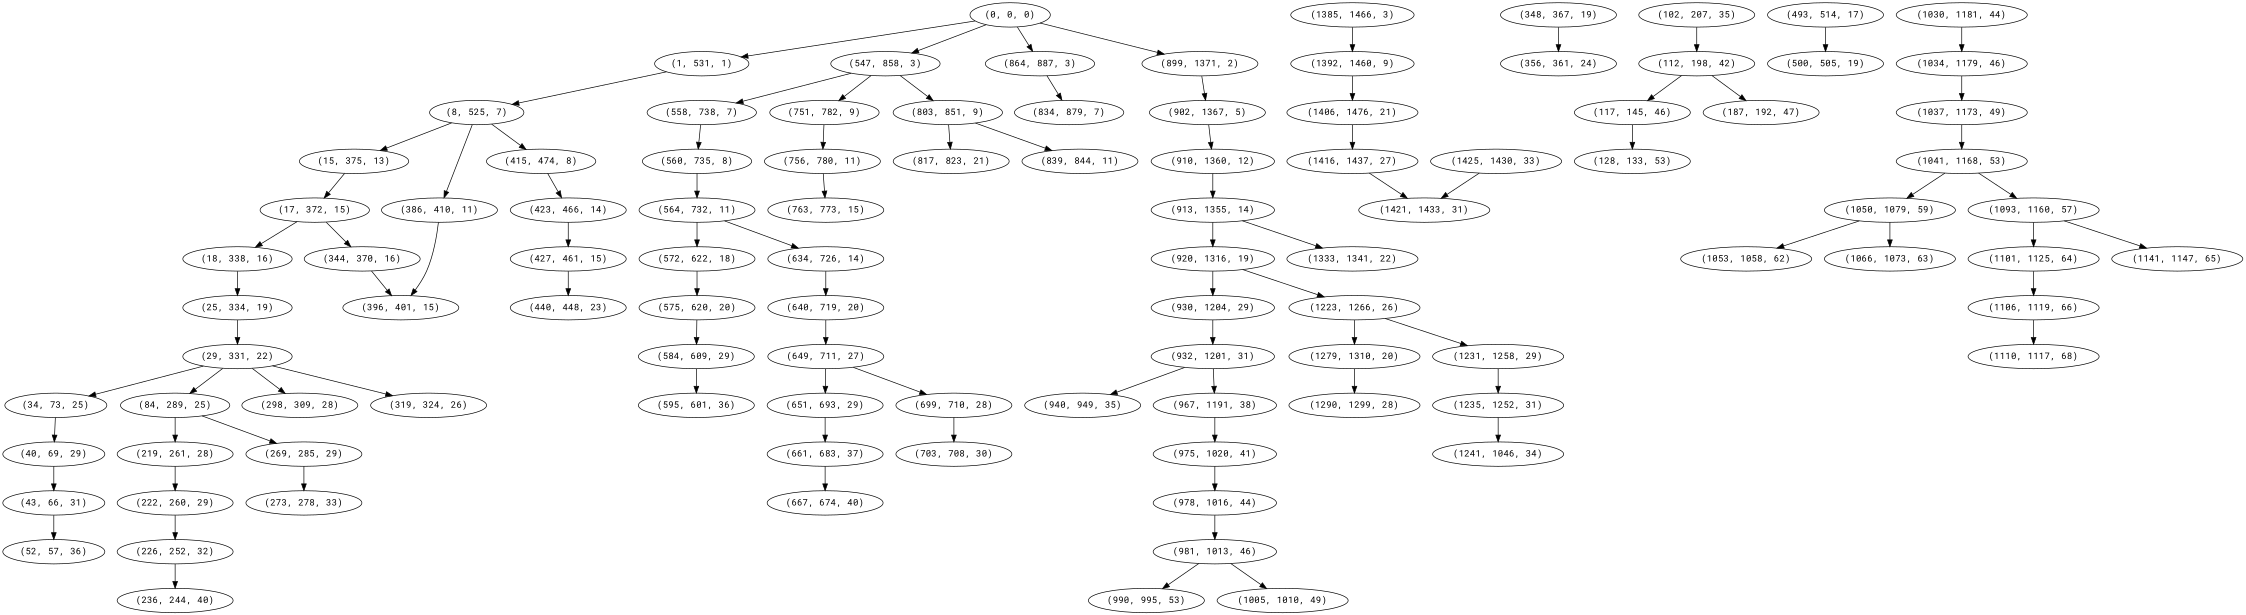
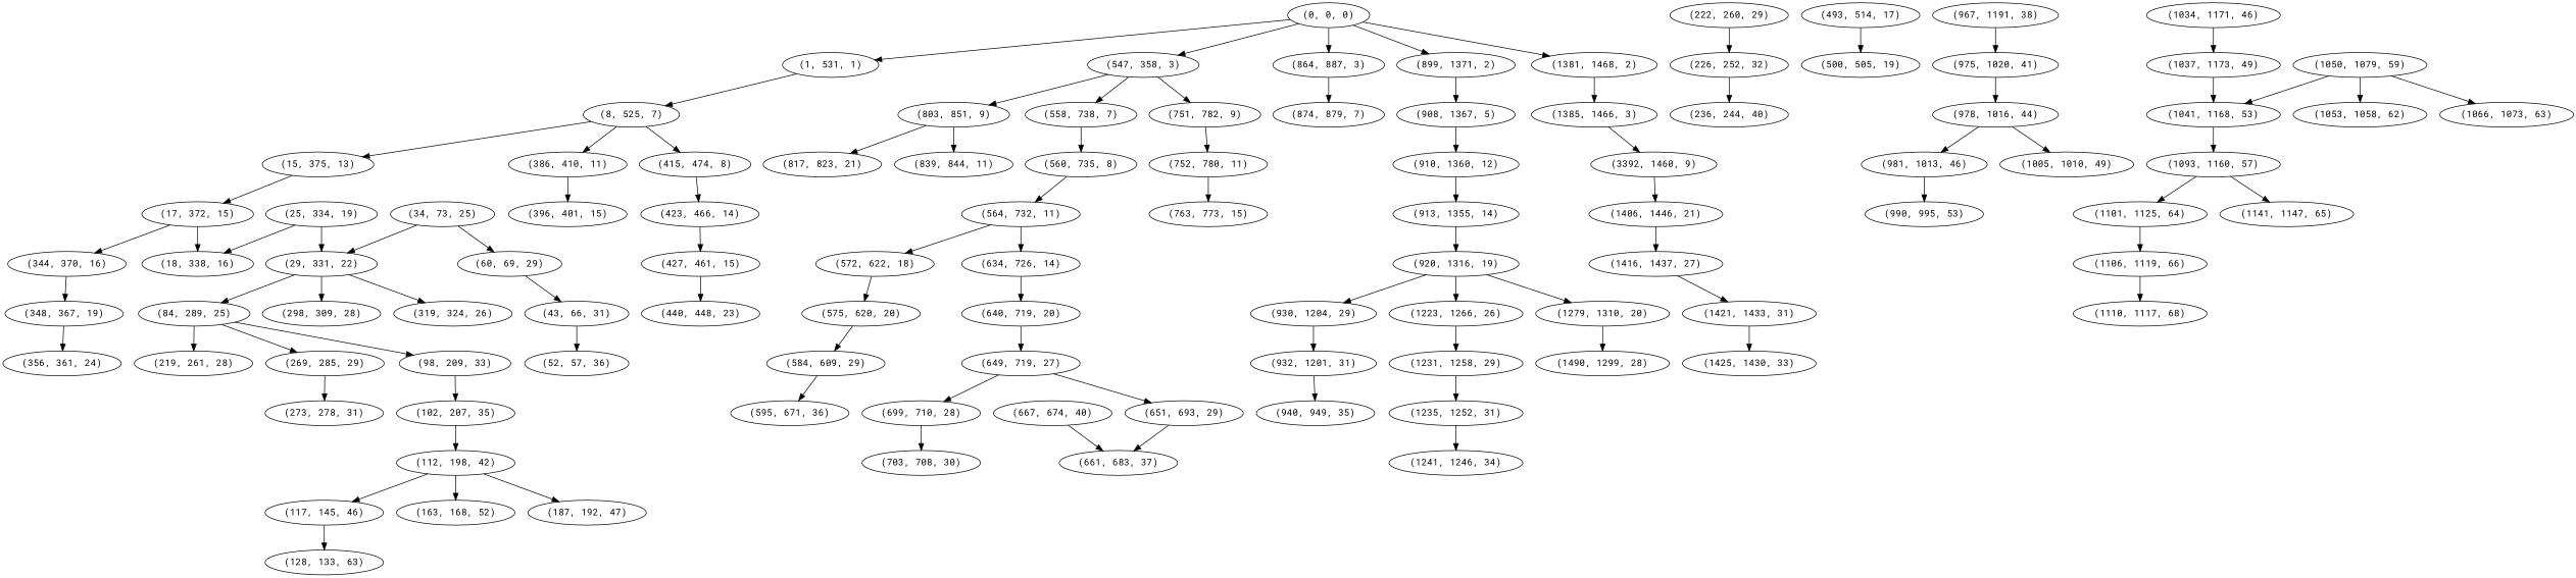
  digraph {
    fontname="Roboto Mono"
    node [fontname="Roboto Mono"]
    edge [fontname="Roboto Mono"]
    "(0, 0, 0)"
    "(1, 531, 1)"
-   "(547, 858, 3)"
+   "(547, 858, 3)" [label="(547, 358, 3)"]
    "(864, 887, 3)"
    "(899, 1371, 2)"
+   "(1381, 1468, 2)"
    "(8, 525, 7)"
    "(558, 738, 7)"
    "(751, 782, 9)"
    "(803, 851, 9)"
-   "(874, 879, 7)" [label="(834, 879, 7)"]
-   "(902, 1367, 5)"
+   "(874, 879, 7)"
+   "(902, 1367, 5)" [label="(908, 1367, 5)"]
    "(1385, 1466, 3)"
    "(15, 375, 13)"
    "(386, 410, 11)"
    "(415, 474, 8)"
    "(17, 372, 15)"
    "(396, 401, 15)"
    "(423, 466, 14)"
    "(18, 338, 16)"
    "(344, 370, 16)"
    "(25, 334, 19)"
    "(348, 367, 19)"
    "(29, 331, 22)"
    "(34, 73, 25)"
    "(84, 289, 25)"
    "(298, 309, 28)"
    "(319, 324, 26)"
-   "(40, 69, 29)"
+   "(40, 69, 29)" [label="(60, 69, 29)"]
+   "(98, 209, 33)"
    "(219, 261, 28)"
    "(269, 285, 29)"
    "(43, 66, 31)"
    "(52, 57, 36)"
    "(102, 207, 35)"
    "(222, 260, 29)"
-   "(273, 278, 33)"
+   "(273, 278, 33)" [label="(273, 278, 31)"]
    "(112, 198, 42)"
    "(117, 145, 46)"
+   "(163, 168, 52)"
    "(187, 192, 47)"
-   "(128, 133, 53)"
+   "(128, 133, 53)" [label="(128, 133, 63)"]
    "(226, 252, 32)"
    "(236, 244, 40)"
    "(356, 361, 24)"
    "(427, 461, 15)"
    "(440, 448, 23)"
    "(493, 514, 17)"
    "(500, 505, 19)"
    "(560, 735, 8)"
-   "(756, 780, 11)"
+   "(756, 780, 11)" [label="(752, 780, 11)"]
    "(817, 823, 21)"
    "(839, 844, 11)"
    "(564, 732, 11)"
    "(572, 622, 18)"
    "(634, 726, 14)"
    "(575, 620, 20)"
    "(640, 719, 20)"
    "(584, 609, 29)"
-   "(595, 601, 36)"
-   "(649, 711, 27)"
+   "(595, 601, 36)" [label="(595, 671, 36)"]
+   "(649, 711, 27)" [label="(649, 719, 27)"]
    "(651, 693, 29)"
    "(699, 710, 28)"
    "(661, 683, 37)"
    "(703, 708, 30)"
    "(667, 674, 40)"
    "(763, 773, 15)"
    "(910, 1360, 12)"
    "(913, 1355, 14)"
    "(920, 1316, 19)"
-   "(1333, 1341, 22)"
    "(930, 1204, 29)"
    "(1223, 1266, 26)"
    "(1279, 1310, 20)"
    "(932, 1201, 31)"
    "(1231, 1258, 29)"
-   "(1290, 1299, 28)"
+   "(1290, 1299, 28)" [label="(1490, 1299, 28)"]
    "(940, 949, 35)"
    "(967, 1191, 38)"
    "(975, 1020, 41)"
    "(978, 1016, 44)"
    "(981, 1013, 46)"
    "(990, 995, 53)"
    "(1005, 1010, 49)"
-   "(1030, 1181, 44)"
-   "(1034, 1179, 46)"
+   "(1034, 1179, 46)" [label="(1034, 1171, 46)"]
    "(1037, 1173, 49)"
    "(1041, 1168, 53)"
    "(1050, 1079, 59)"
    "(1093, 1160, 57)"
    "(1053, 1058, 62)"
    "(1066, 1073, 63)"
    "(1101, 1125, 64)"
    "(1141, 1147, 65)"
    "(1106, 1119, 66)"
    "(1110, 1117, 68)"
    "(1235, 1252, 31)"
-   "(1241, 1246, 34)" [label="(1241, 1046, 34)"]
-   "(1392, 1460, 9)"
-   "(1406, 1446, 21)" [label="(1406, 1476, 21)"]
+   "(1241, 1246, 34)"
+   "(1392, 1460, 9)" [label="(3392, 1460, 9)"]
+   "(1406, 1446, 21)"
    "(1416, 1437, 27)"
    "(1421, 1433, 31)"
    "(1425, 1430, 33)"
    "(0, 0, 0)" -> "(1, 531, 1)"
    "(0, 0, 0)" -> "(547, 858, 3)"
    "(0, 0, 0)" -> "(864, 887, 3)"
    "(0, 0, 0)" -> "(899, 1371, 2)"
+   "(0, 0, 0)" -> "(1381, 1468, 2)"
    "(1, 531, 1)" -> "(8, 525, 7)"
    "(547, 858, 3)" -> "(558, 738, 7)"
    "(547, 858, 3)" -> "(751, 782, 9)"
    "(547, 858, 3)" -> "(803, 851, 9)"
    "(864, 887, 3)" -> "(874, 879, 7)"
    "(899, 1371, 2)" -> "(902, 1367, 5)"
+   "(1381, 1468, 2)" -> "(1385, 1466, 3)"
    "(8, 525, 7)" -> "(15, 375, 13)"
    "(8, 525, 7)" -> "(386, 410, 11)"
    "(8, 525, 7)" -> "(415, 474, 8)"
    "(558, 738, 7)" -> "(560, 735, 8)"
    "(751, 782, 9)" -> "(756, 780, 11)"
    "(803, 851, 9)" -> "(817, 823, 21)"
    "(803, 851, 9)" -> "(839, 844, 11)"
    "(902, 1367, 5)" -> "(910, 1360, 12)"
    "(1385, 1466, 3)" -> "(1392, 1460, 9)"
    "(15, 375, 13)" -> "(17, 372, 15)"
    "(386, 410, 11)" -> "(396, 401, 15)"
    "(415, 474, 8)" -> "(423, 466, 14)"
    "(17, 372, 15)" -> "(18, 338, 16)"
    "(17, 372, 15)" -> "(344, 370, 16)"
    "(423, 466, 14)" -> "(427, 461, 15)"
-   "(18, 338, 16)" -> "(25, 334, 19)"
-   "(344, 370, 16)" -> "(396, 401, 15)"
+   "(25, 334, 19)" -> "(18, 338, 16)"
+   "(344, 370, 16)" -> "(348, 367, 19)"
    "(25, 334, 19)" -> "(29, 331, 22)"
    "(348, 367, 19)" -> "(356, 361, 24)"
-   "(29, 331, 22)" -> "(34, 73, 25)"
+   "(34, 73, 25)" -> "(29, 331, 22)"
    "(29, 331, 22)" -> "(84, 289, 25)"
    "(29, 331, 22)" -> "(298, 309, 28)"
    "(29, 331, 22)" -> "(319, 324, 26)"
    "(34, 73, 25)" -> "(40, 69, 29)"
+   "(84, 289, 25)" -> "(98, 209, 33)"
    "(84, 289, 25)" -> "(219, 261, 28)"
    "(84, 289, 25)" -> "(269, 285, 29)"
    "(40, 69, 29)" -> "(43, 66, 31)"
-   "(219, 261, 28)" -> "(222, 260, 29)"
+   "(98, 209, 33)" -> "(102, 207, 35)"
    "(269, 285, 29)" -> "(273, 278, 33)"
    "(43, 66, 31)" -> "(52, 57, 36)"
    "(102, 207, 35)" -> "(112, 198, 42)"
    "(222, 260, 29)" -> "(226, 252, 32)"
    "(112, 198, 42)" -> "(117, 145, 46)"
+   "(112, 198, 42)" -> "(163, 168, 52)"
    "(112, 198, 42)" -> "(187, 192, 47)"
    "(117, 145, 46)" -> "(128, 133, 53)"
    "(226, 252, 32)" -> "(236, 244, 40)"
    "(427, 461, 15)" -> "(440, 448, 23)"
    "(493, 514, 17)" -> "(500, 505, 19)"
    "(560, 735, 8)" -> "(564, 732, 11)"
    "(756, 780, 11)" -> "(763, 773, 15)"
    "(564, 732, 11)" -> "(572, 622, 18)"
    "(564, 732, 11)" -> "(634, 726, 14)"
    "(572, 622, 18)" -> "(575, 620, 20)"
    "(634, 726, 14)" -> "(640, 719, 20)"
    "(575, 620, 20)" -> "(584, 609, 29)"
    "(640, 719, 20)" -> "(649, 711, 27)"
    "(584, 609, 29)" -> "(595, 601, 36)"
    "(649, 711, 27)" -> "(651, 693, 29)"
    "(649, 711, 27)" -> "(699, 710, 28)"
    "(651, 693, 29)" -> "(661, 683, 37)"
    "(699, 710, 28)" -> "(703, 708, 30)"
-   "(661, 683, 37)" -> "(667, 674, 40)"
+   "(667, 674, 40)" -> "(661, 683, 37)"
    "(910, 1360, 12)" -> "(913, 1355, 14)"
    "(913, 1355, 14)" -> "(920, 1316, 19)"
-   "(913, 1355, 14)" -> "(1333, 1341, 22)"
    "(920, 1316, 19)" -> "(930, 1204, 29)"
    "(920, 1316, 19)" -> "(1223, 1266, 26)"
-   "(1223, 1266, 26)" -> "(1279, 1310, 20)"
+   "(920, 1316, 19)" -> "(1279, 1310, 20)"
    "(930, 1204, 29)" -> "(932, 1201, 31)"
    "(1223, 1266, 26)" -> "(1231, 1258, 29)"
    "(1279, 1310, 20)" -> "(1290, 1299, 28)"
    "(932, 1201, 31)" -> "(940, 949, 35)"
-   "(932, 1201, 31)" -> "(967, 1191, 38)"
    "(1231, 1258, 29)" -> "(1235, 1252, 31)"
    "(967, 1191, 38)" -> "(975, 1020, 41)"
    "(975, 1020, 41)" -> "(978, 1016, 44)"
    "(978, 1016, 44)" -> "(981, 1013, 46)"
    "(981, 1013, 46)" -> "(990, 995, 53)"
-   "(981, 1013, 46)" -> "(1005, 1010, 49)"
-   "(1030, 1181, 44)" -> "(1034, 1179, 46)"
+   "(978, 1016, 44)" -> "(1005, 1010, 49)"
    "(1034, 1179, 46)" -> "(1037, 1173, 49)"
    "(1037, 1173, 49)" -> "(1041, 1168, 53)"
-   "(1041, 1168, 53)" -> "(1050, 1079, 59)"
+   "(1050, 1079, 59)" -> "(1041, 1168, 53)"
    "(1041, 1168, 53)" -> "(1093, 1160, 57)"
    "(1050, 1079, 59)" -> "(1053, 1058, 62)"
    "(1050, 1079, 59)" -> "(1066, 1073, 63)"
    "(1093, 1160, 57)" -> "(1101, 1125, 64)"
    "(1093, 1160, 57)" -> "(1141, 1147, 65)"
    "(1101, 1125, 64)" -> "(1106, 1119, 66)"
    "(1106, 1119, 66)" -> "(1110, 1117, 68)"
    "(1235, 1252, 31)" -> "(1241, 1246, 34)"
    "(1392, 1460, 9)" -> "(1406, 1446, 21)"
    "(1406, 1446, 21)" -> "(1416, 1437, 27)"
    "(1416, 1437, 27)" -> "(1421, 1433, 31)"
-   "(1425, 1430, 33)" -> "(1421, 1433, 31)"
+   "(1421, 1433, 31)" -> "(1425, 1430, 33)"
  }
